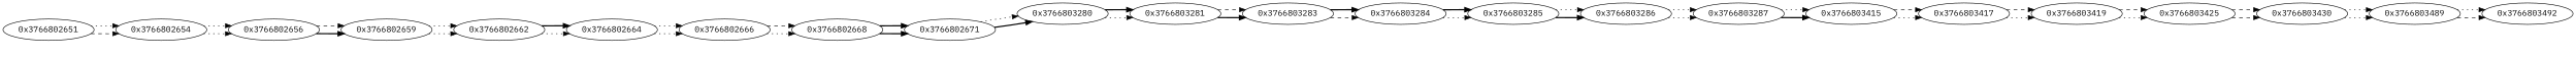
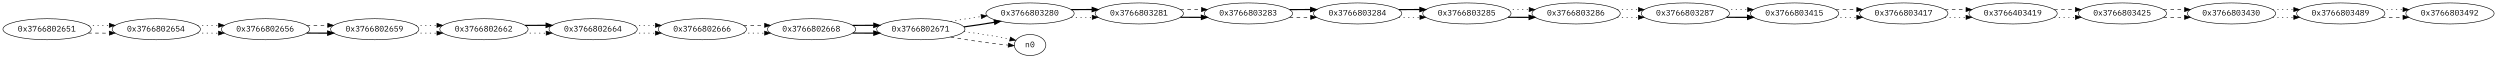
  digraph {
    fontname="IBM Plex Mono"
    rankdir=LR
    node [fontname="IBM Plex Mono"]
    edge [fontname="IBM Plex Mono" style=dotted]
    n2 [label="0x3766802651"]
    n3 [label="0x3766802654"]
    n4 [label="0x3766802656"]
    n5 [label="0x3766802659"]
    n6 [label="0x3766802662"]
    n7 [label="0x3766802664"]
    n8 [label="0x3766802666"]
    n9 [label="0x3766802668"]
    n10 [label="0x3766802671"]
    n11 [label="0x3766803280"]
+   n0
    n12 [label="0x3766803281"]
    n13 [label="0x3766803283"]
    n14 [label="0x3766803284"]
    n15 [label="0x3766803285"]
    n16 [label="0x3766803286"]
    n17 [label="0x3766803287"]
    n18 [label="0x3766803415"]
    n19 [label="0x3766803417"]
-   n20 [label="0x3766803419"]
+   n20 [label="0x3766403419"]
    n21 [label="0x3766803425"]
    n22 [label="0x3766803430"]
    n23 [label="0x3766803489"]
    n24 [label="0x3766803492"]
    n2 -> n3 [style=dashed]
    n2 -> n3
    n3 -> n4
    n3 -> n4
    n4 -> n5 [style=bold]
    n4 -> n5 [style=dashed]
    n5 -> n6
    n5 -> n6
    n6 -> n7
    n6 -> n7 [style=bold]
    n7 -> n8
    n7 -> n8
    n8 -> n9
    n8 -> n9 [style=dashed]
    n9 -> n10 [style=bold]
    n9 -> n10 [style=bold]
    n10 -> n11 [style=bold]
    n10 -> n11
+   n10 -> n0 [style=dashed]
+   n10 -> n0
    n11 -> n12
    n11 -> n12 [style=bold]
    n12 -> n13 [style=bold]
    n12 -> n13 [style=dashed]
    n13 -> n14 [style=dashed]
    n13 -> n14 [style=bold]
    n14 -> n15
    n14 -> n15 [style=bold]
    n15 -> n16 [style=bold]
    n15 -> n16
    n16 -> n17
    n16 -> n17
    n17 -> n18 [style=bold]
    n17 -> n18
    n18 -> n19
    n18 -> n19 [style=dashed]
    n19 -> n20
    n19 -> n20 [style=dashed]
    n20 -> n21
    n20 -> n21 [style=dashed]
    n21 -> n22 [style=dashed]
    n21 -> n22 [style=dashed]
    n22 -> n23
    n22 -> n23
    n23 -> n24 [style=dashed]
    n23 -> n24
  }
